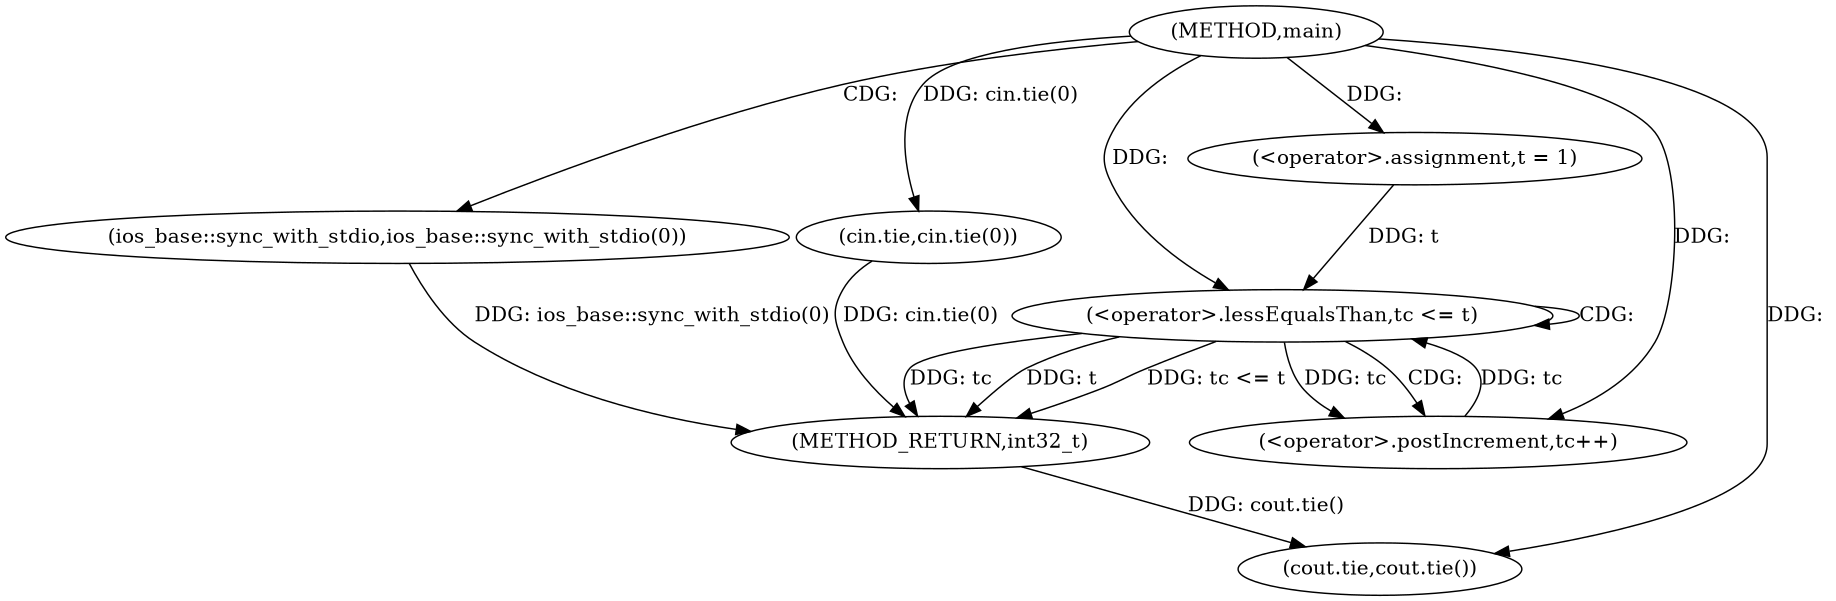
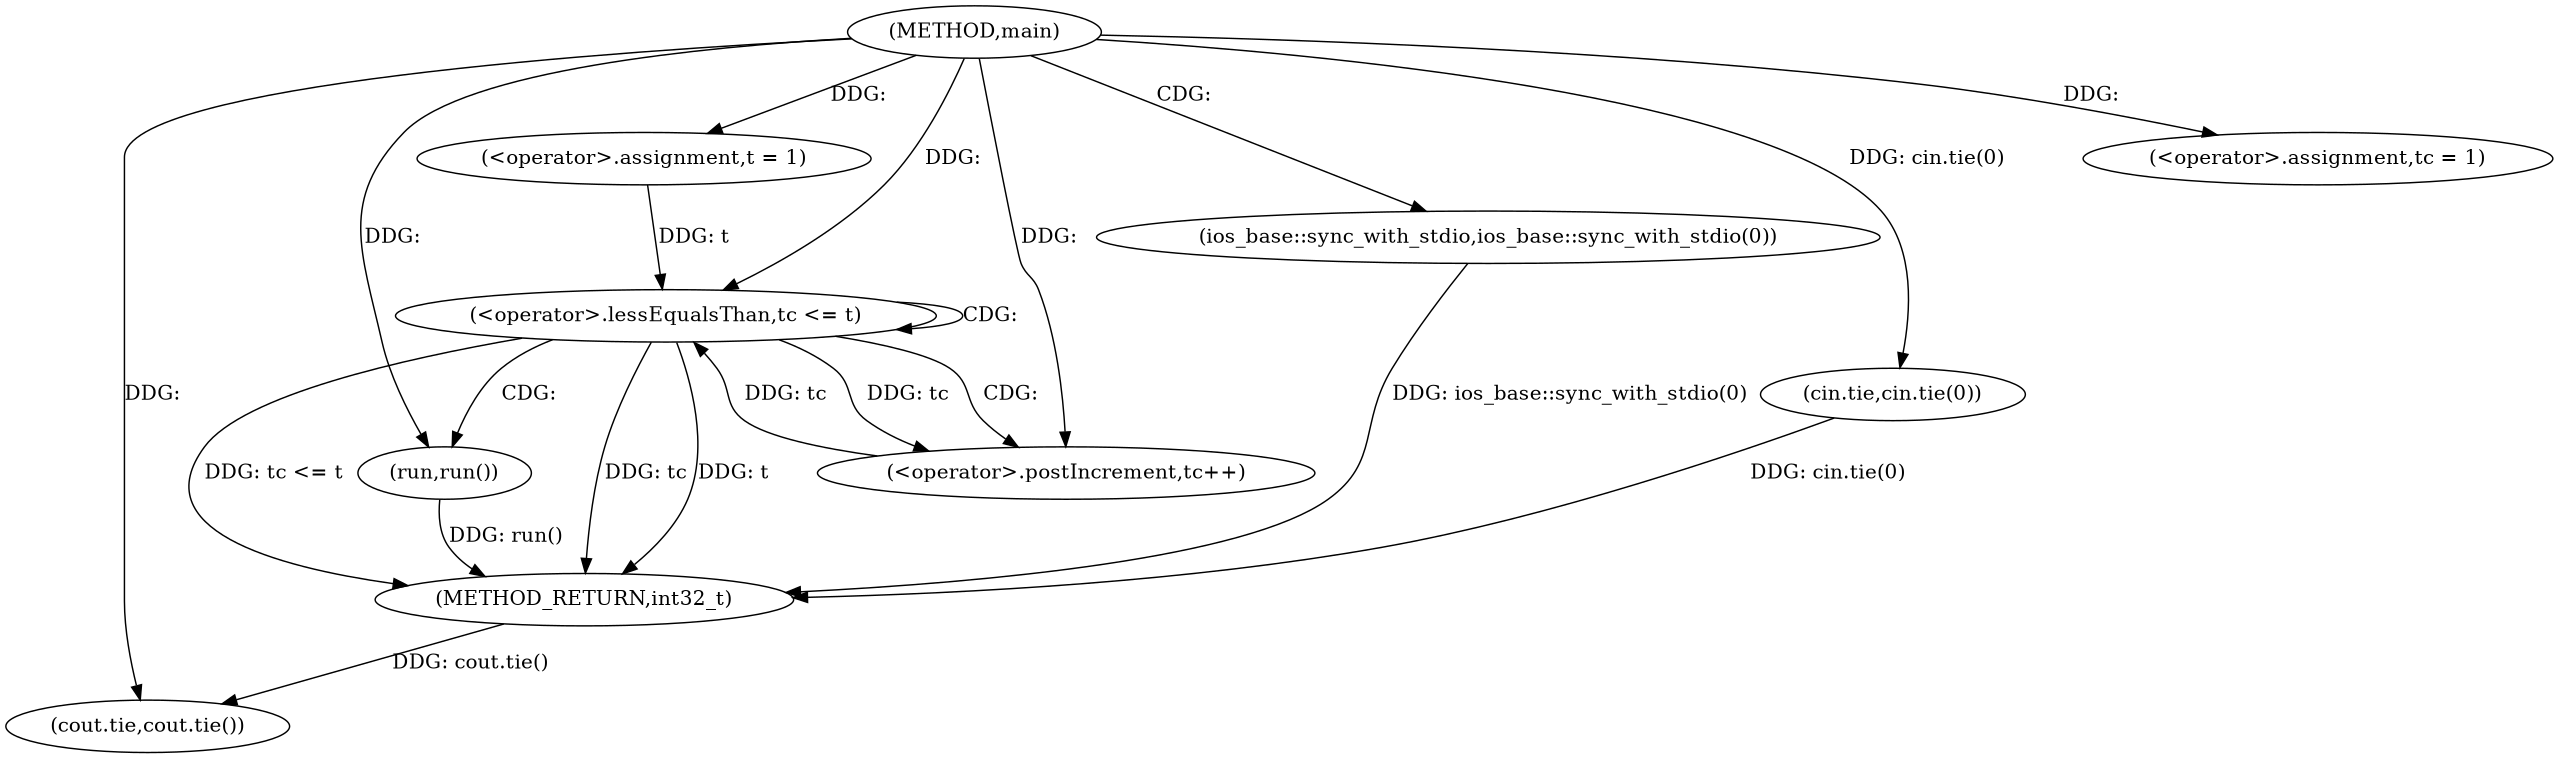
  digraph {
    n1 [label="(METHOD,main)"]
    n2 [label="(ios_base::sync_with_stdio,ios_base::sync_with_stdio(0))"]
    n3 [label="(<operator>.assignment,t = 1)"]
    n4 [label="(cin.tie,cin.tie(0))"]
    n5 [label="(cout.tie,cout.tie())"]
+   n6 [label="(<operator>.assignment,tc = 1)"]
    n7 [label="(<operator>.lessEqualsThan,tc <= t)"]
    n8 [label="(<operator>.postIncrement,tc++)"]
+   n9 [label="(run,run())"]
    n10 [label="(METHOD_RETURN,int32_t)"]
    n1 -> n2 [label="CDG: "]
    n1 -> n3 [label="DDG: "]
    n1 -> n4 [label="DDG: cin.tie(0)"]
    n1 -> n5 [label="DDG: "]
+   n1 -> n6 [label="DDG: "]
    n1 -> n7 [label="DDG: "]
    n1 -> n8 [label="DDG: "]
+   n1 -> n9 [label="DDG: "]
    n2 -> n10 [label="DDG: ios_base::sync_with_stdio(0)"]
    n3 -> n7 [label="DDG: t"]
    n4 -> n10 [label="DDG: cin.tie(0)"]
    n7 -> n7 [label="CDG: "]
    n7 -> n8 [label="DDG: tc"]
    n7 -> n8 [label="CDG: "]
+   n7 -> n9 [label="CDG: "]
    n7 -> n10 [label="DDG: tc"]
    n7 -> n10 [label="DDG: t"]
    n7 -> n10 [label="DDG: tc <= t"]
    n8 -> n7 [label="DDG: tc"]
+   n9 -> n10 [label="DDG: run()"]
    n10 -> n5 [label="DDG: cout.tie()"]
  }
